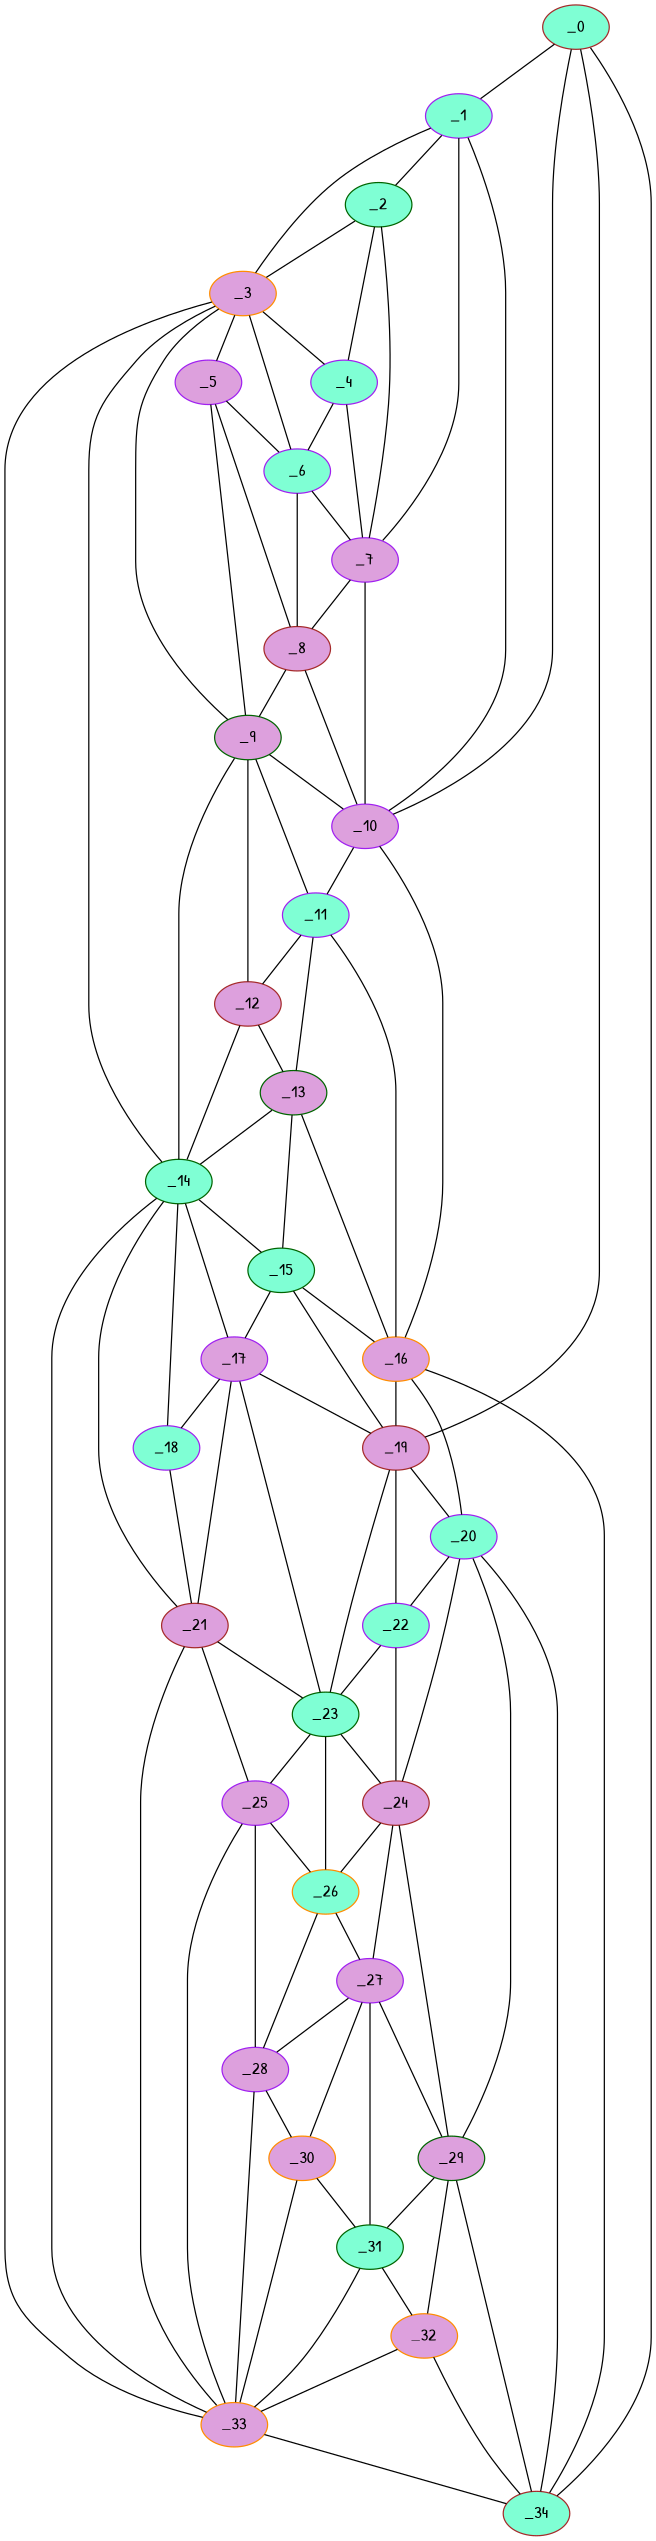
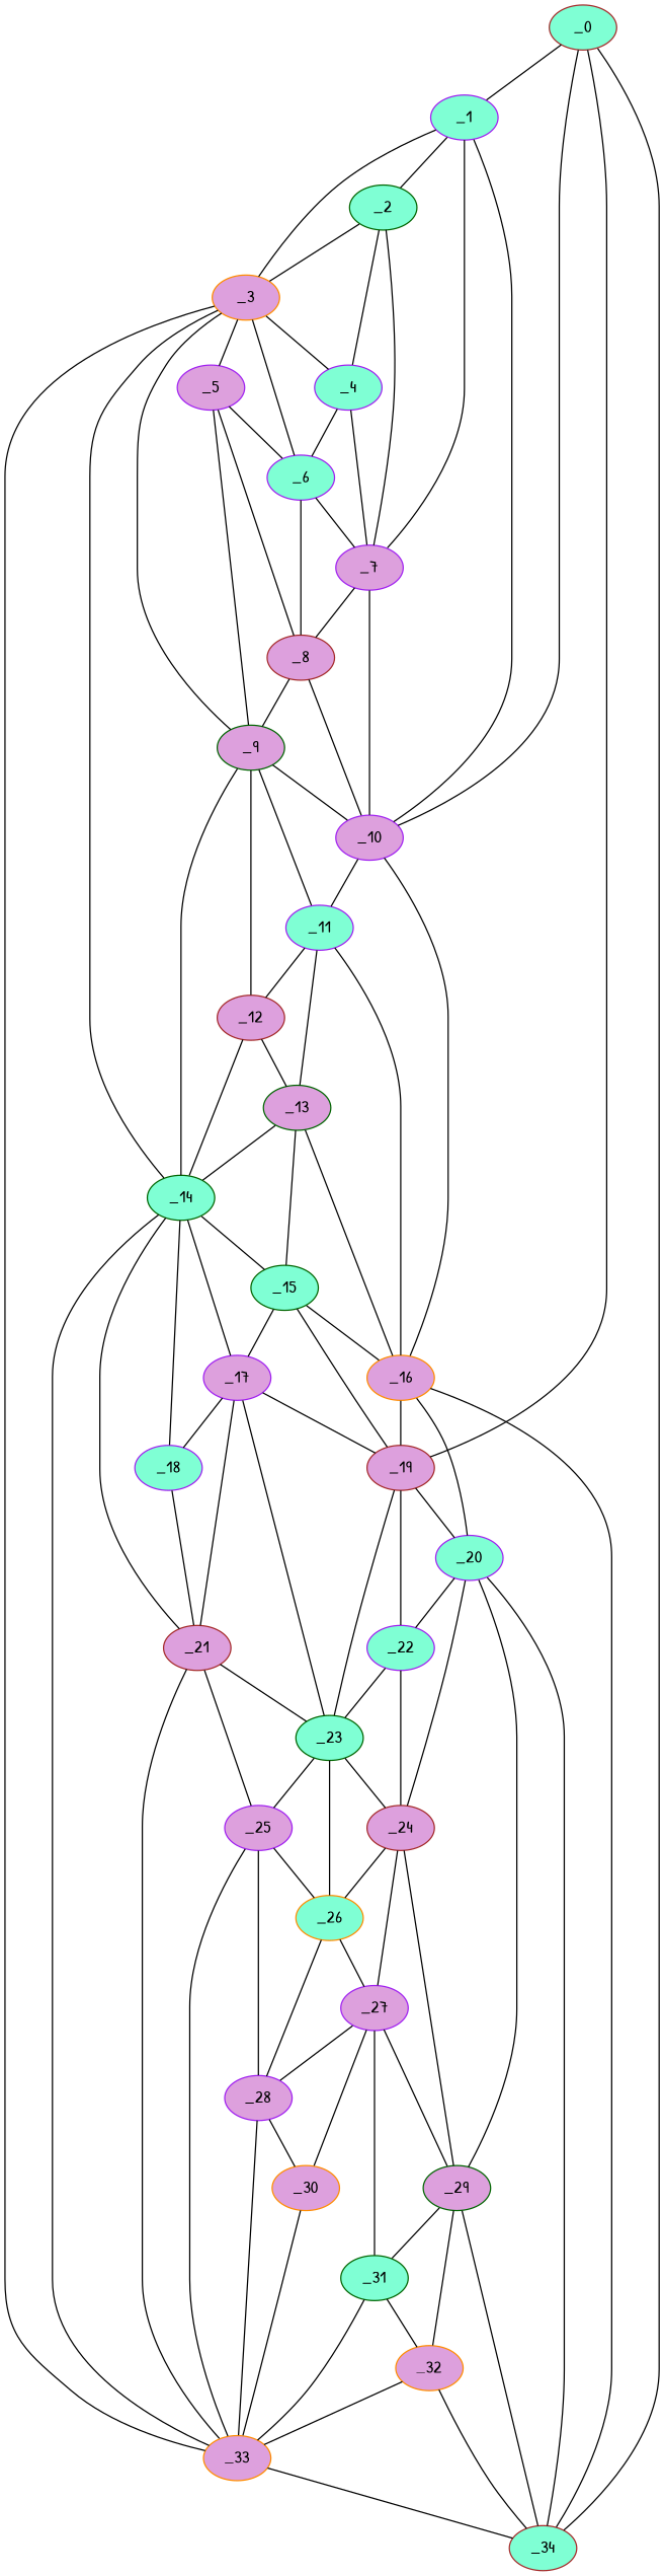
  graph {
    fontname="Patrick Hand"
    node [color=purple fillcolor=plum fontname="Patrick Hand" style=filled x=37 y=47]
    edge [fontname="Patrick Hand" valence=2]
    _0 [color=brown fillcolor=aquamarine x=5 y=84]
    _1 [fillcolor=aquamarine x=7 y=67]
    _10 [y=55]
    _34 [color=brown fillcolor=aquamarine x=125 y=85]
    _19 [color=brown x=75 y=72]
    _2 [color=darkgreen fillcolor=aquamarine x=10 y=61]
    _3 [color=darkorange x=13 y=43]
    _7 [x=23 y=54]
    _16 [color=darkorange x=63 y=83]
    _11 [fillcolor=aquamarine x=43 y=55]
    _20 [fillcolor=aquamarine x=76 y=80]
    _4 [fillcolor=aquamarine x=18 y=54]
    _5 [x=20 y=45]
    _6 [fillcolor=aquamarine x=20 y=49]
    _9 [color=darkgreen]
    _14 [color=darkgreen fillcolor=aquamarine x=56 y=46]
    _33 [color=darkorange x=125 y=43]
    _8 [color=brown x=27]
    _12 [color=brown x=48 y=48]
    _13 [color=darkgreen x=52 y=54]
    _23 [color=darkgreen fillcolor=aquamarine x=90 y=56]
    _22 [fillcolor=aquamarine x=84 y=76]
    _24 [color=brown x=96 y=74]
    _29 [color=darkgreen x=109 y=76]
    _15 [color=darkgreen fillcolor=aquamarine x=62 y=56]
    _17 [x=70 y=50]
    _18 [fillcolor=aquamarine x=72]
    _21 [color=brown x=78]
    _25 [x=97]
    _26 [color=darkorange fillcolor=aquamarine x=98 y=61]
    _28 [x=105 y=49]
    _27 [x=103 y=61]
    _31 [color=darkgreen fillcolor=aquamarine x=117 y=57]
    _32 [color=darkorange x=124 y=69]
    _30 [color=darkorange x=111 y=49]
    _0 -- _1 [valence=1]
    _0 -- _10 [valence=1]
    _0 -- _34 [valence=1]
    _0 -- _19 [valence=1]
    _1 -- _10
    _1 -- _2
    _1 -- _3 [valence=1]
    _1 -- _7
    _10 -- _16
    _10 -- _11 [valence=1]
    _19 -- _20
    _19 -- _23
    _19 -- _22
    _2 -- _3
    _2 -- _7 [valence=1]
    _2 -- _4 [valence=1]
    _3 -- _4 [valence=1]
    _3 -- _5 [valence=1]
    _3 -- _6
    _3 -- _9
    _3 -- _14 [valence=1]
    _3 -- _33 [valence=1]
    _7 -- _10 [valence=1]
    _7 -- _8
    _16 -- _34
    _16 -- _19 [valence=1]
    _16 -- _20
    _11 -- _16
    _11 -- _12
    _11 -- _13
    _20 -- _34 [valence=1]
    _20 -- _22 [valence=1]
    _20 -- _24
    _20 -- _29
    _4 -- _7
    _4 -- _6
    _5 -- _6
    _5 -- _9 [valence=1]
    _5 -- _8
    _6 -- _7
    _6 -- _8 [valence=1]
    _9 -- _10
    _9 -- _11
    _9 -- _14
    _9 -- _12
    _14 -- _33 [valence=1]
    _14 -- _15
    _14 -- _17 [valence=1]
    _14 -- _18
    _14 -- _21
    _33 -- _34 [valence=1]
    _8 -- _10
    _8 -- _9
    _12 -- _14
    _12 -- _13
    _13 -- _16
    _13 -- _14
    _13 -- _15 [valence=1]
    _23 -- _24
    _23 -- _25
    _23 -- _26 [valence=1]
    _22 -- _23 [valence=1]
    _22 -- _24
    _24 -- _29 [valence=1]
    _24 -- _26 [valence=1]
    _24 -- _27
    _29 -- _34
    _29 -- _31
    _29 -- _32
    _15 -- _19
    _15 -- _16
    _15 -- _17
    _17 -- _19 [valence=1]
    _17 -- _23
    _17 -- _18
    _17 -- _21
    _18 -- _21 [valence=1]
    _21 -- _33
    _21 -- _23 [valence=1]
    _21 -- _25
    _25 -- _33
    _25 -- _26
    _25 -- _28 [valence=1]
    _26 -- _28 [valence=1]
    _26 -- _27
    _28 -- _33
    _28 -- _30 [valence=1]
    _27 -- _29 [valence=1]
    _27 -- _28
    _27 -- _31
    _27 -- _30 [valence=1]
    _31 -- _33
    _31 -- _32 [valence=1]
    _32 -- _34
    _32 -- _33 [valence=1]
    _30 -- _33
-   _30 -- _31
  }
